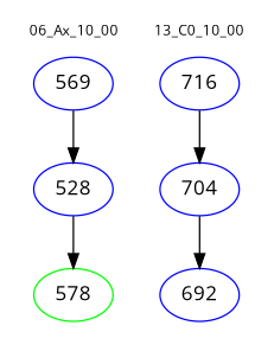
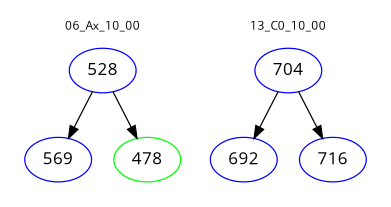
  digraph {
    fontname="Open Sans"
    node [color=blue fontname="Open Sans"]
    edge [color=black fontname="Open Sans"]
    n1 [label=569]
-   n2 [color=green label=578]
+   n2 [color=green label=478]
    n3 [label=528]
    n4 [label=704]
    n5 [label=692]
    n6 [label=716]
    subgraph cluster_1 {
      color=white
      fontsize=10
      label="06_Ax_10_00"
      n1
      n2
      n3
    }
    subgraph cluster_2 {
      color=white
      fontsize=10
      label="13_C0_10_00"
      n4
      n5
      n6
    }
-   n1 -> n3
+   n3 -> n1
    n3 -> n2
    n4 -> n5
-   n6 -> n4
+   n4 -> n6
  }
